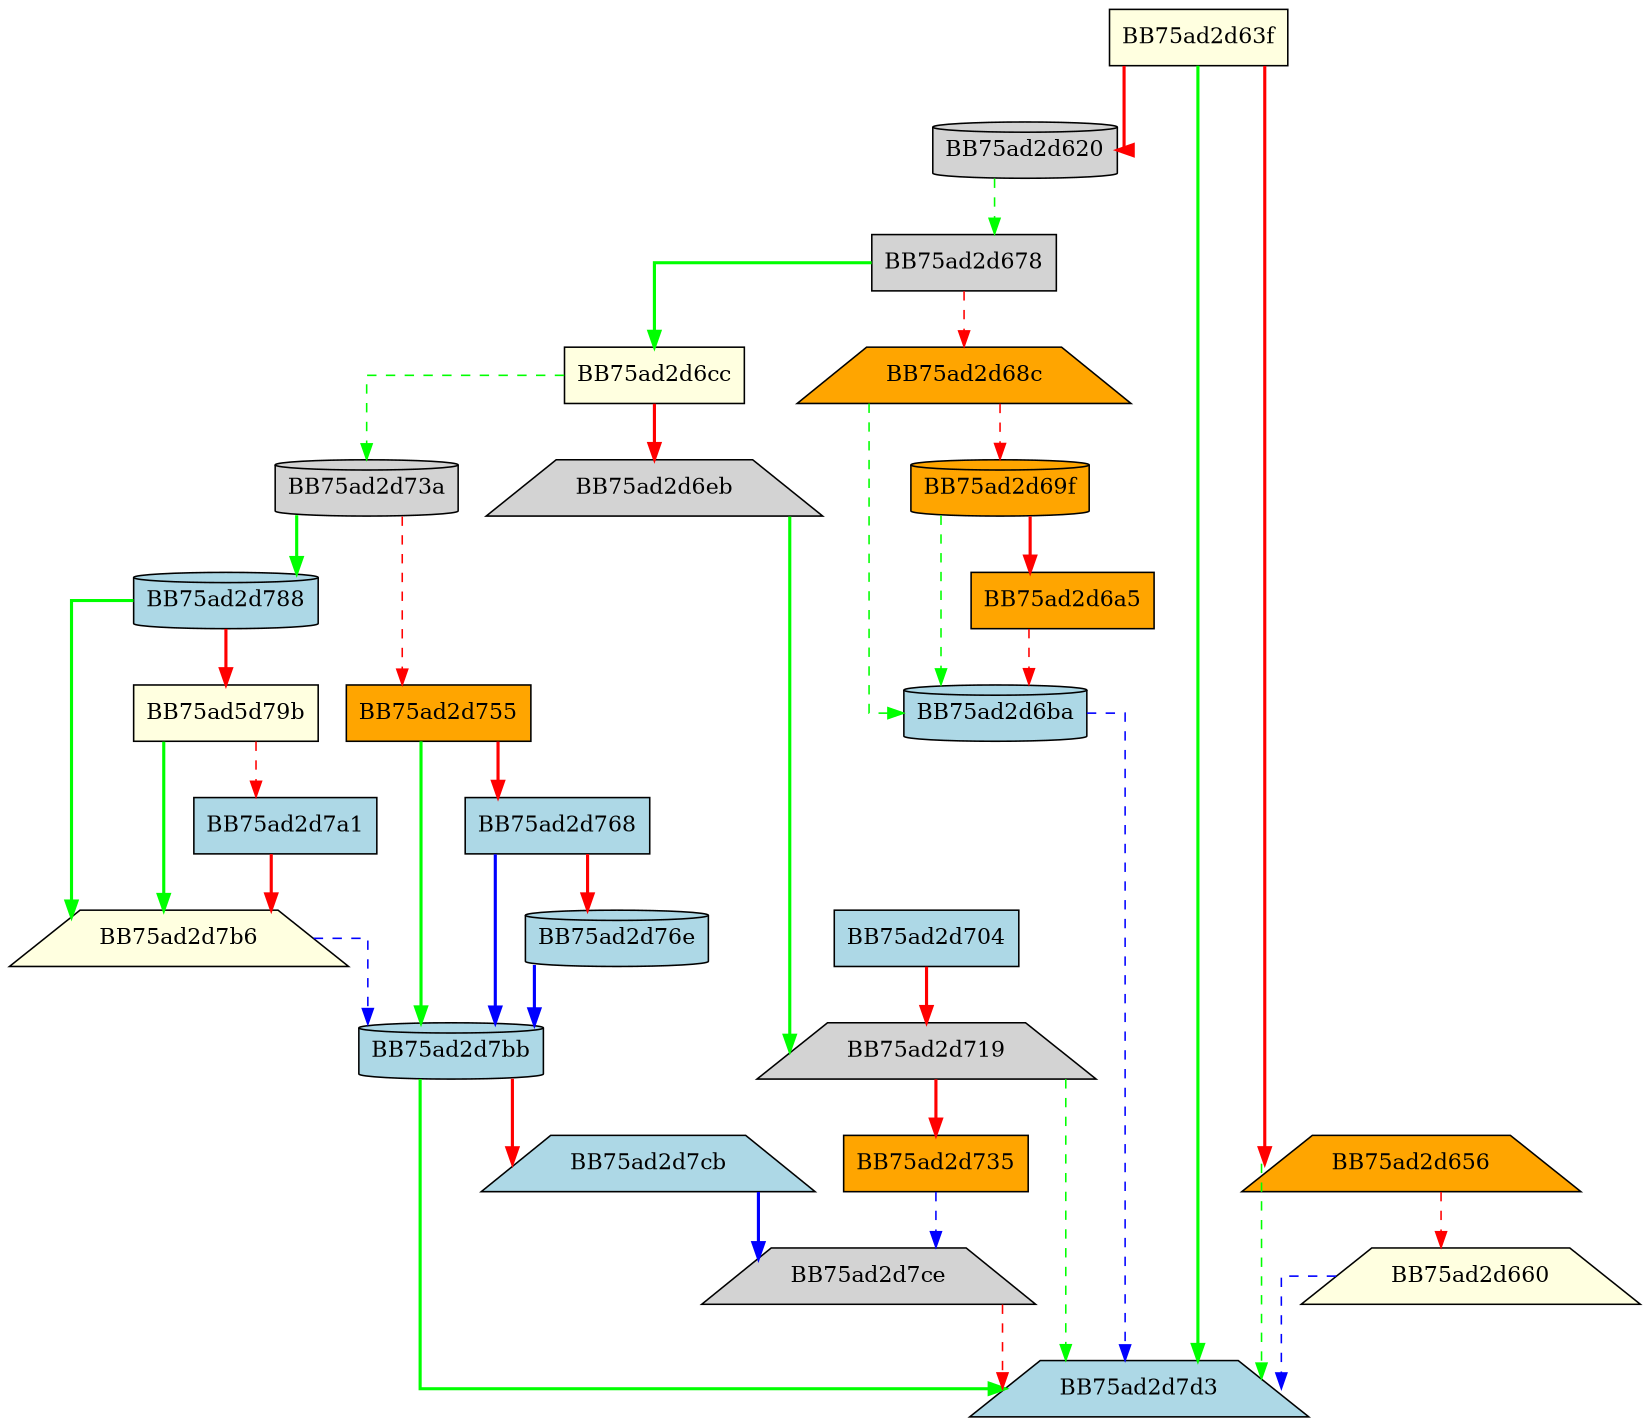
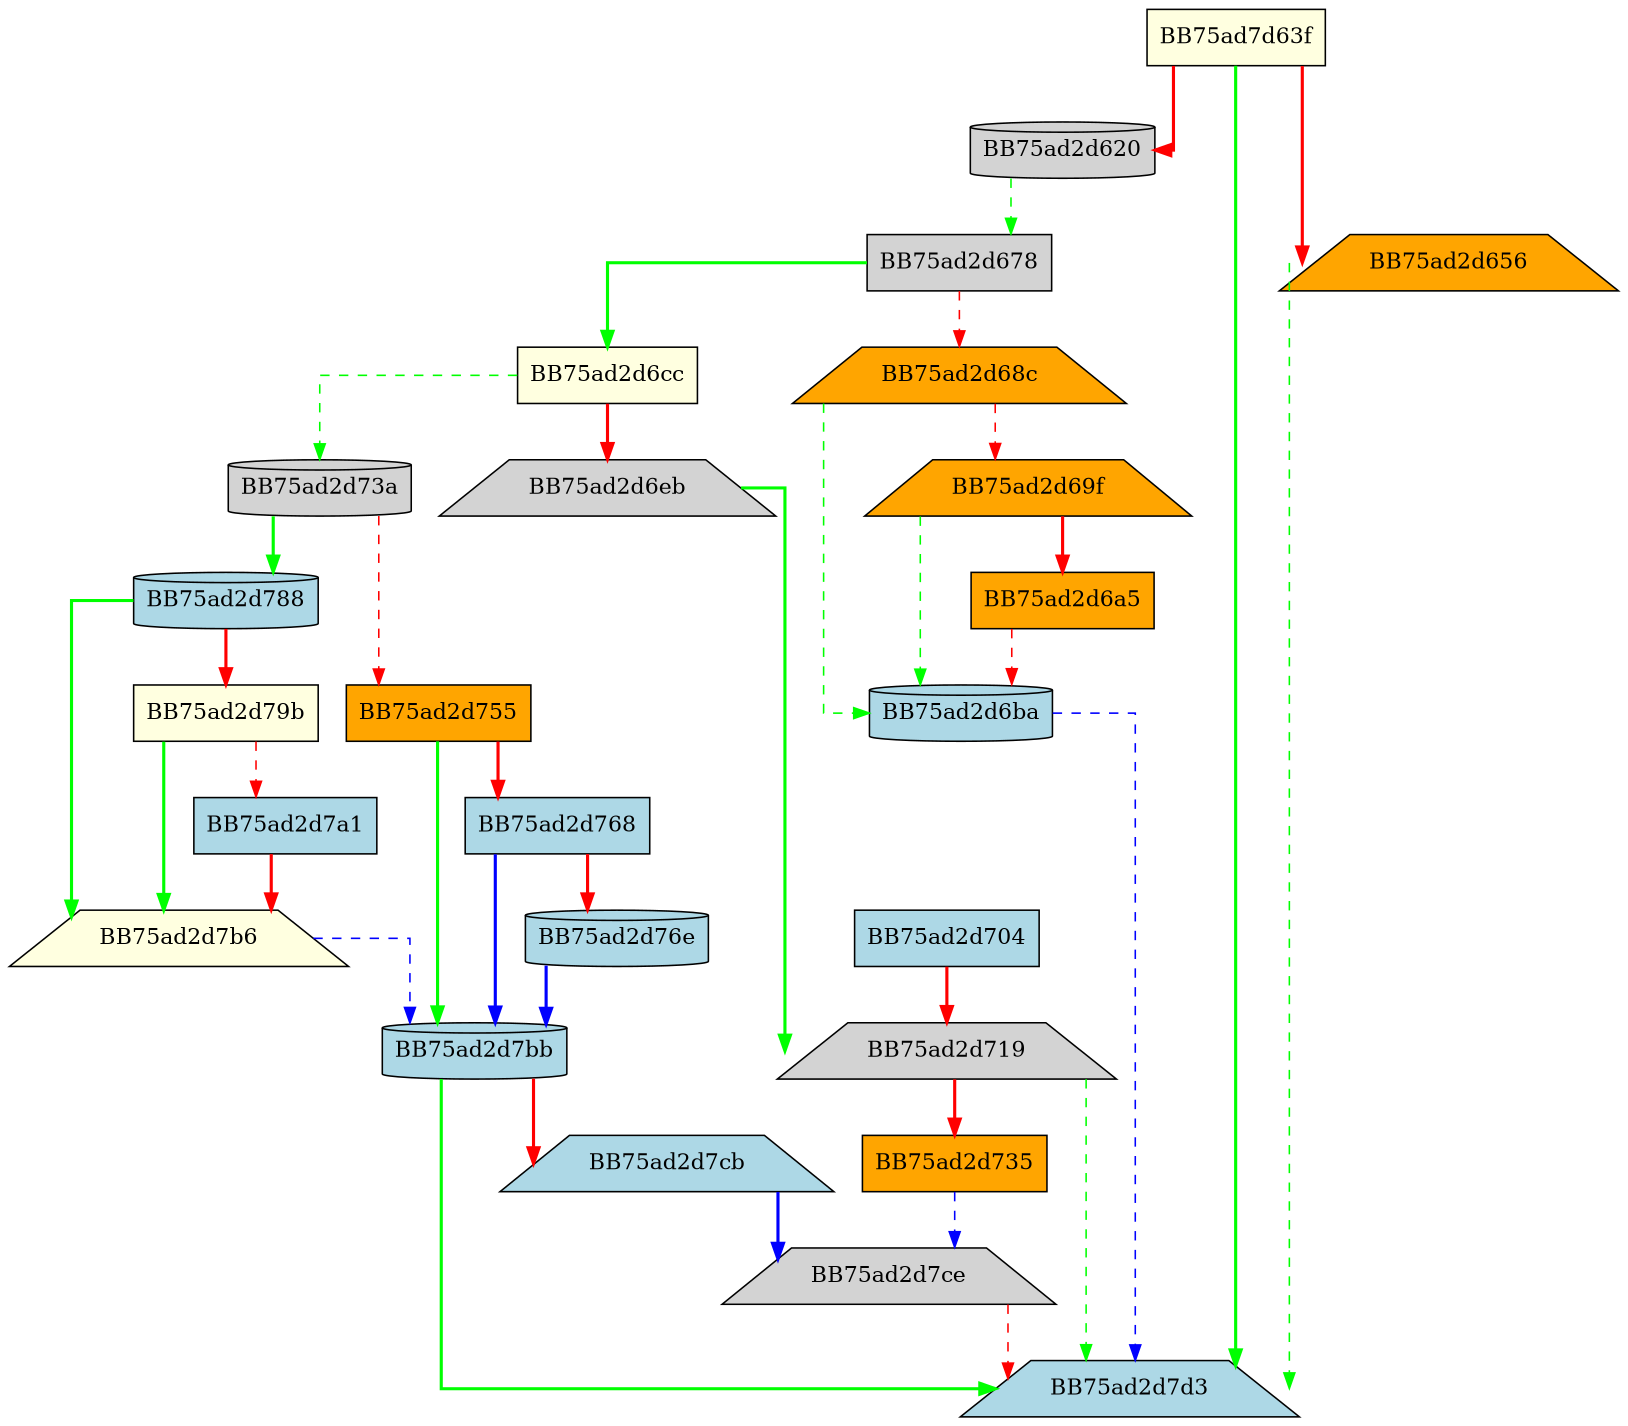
  digraph {
    splines=ortho
    node [fillcolor=lightblue shape=box style=filled]
    edge [color=red style=bold]
    BB75ad2d620 [fillcolor=lightgrey shape=cylinder]
    BB75ad2d678 [fillcolor=lightgrey]
    BB75ad2d6cc [fillcolor=lightyellow]
    BB75ad2d68c [fillcolor=orange shape=trapezium]
-   BB75ad2d63f [fillcolor=lightyellow]
+   BB75ad2d63f [fillcolor=lightyellow label=BB75ad7d63f]
    BB75ad2d7d3 [shape=trapezium]
    BB75ad2d656 [fillcolor=orange shape=trapezium]
    BB75ad2d73a [fillcolor=lightgrey shape=cylinder]
    BB75ad2d6eb [fillcolor=lightgrey shape=trapezium]
    BB75ad2d6ba [shape=cylinder]
-   BB75ad2d69f [fillcolor=orange shape=cylinder]
-   BB75ad2d660 [fillcolor=lightyellow shape=trapezium]
+   BB75ad2d69f [fillcolor=orange shape=trapezium]
    BB75ad2d788 [shape=cylinder]
    BB75ad2d755 [fillcolor=orange]
    BB75ad2d719 [fillcolor=lightgrey shape=trapezium]
    BB75ad2d6a5 [fillcolor=orange]
    BB75ad2d7b6 [fillcolor=lightyellow shape=trapezium]
-   BB75ad2d79b [fillcolor=lightyellow label=BB75ad5d79b]
+   BB75ad2d79b [fillcolor=lightyellow]
    BB75ad2d7bb [shape=cylinder]
    BB75ad2d768
    BB75ad2d735 [fillcolor=orange]
    BB75ad2d7ce [fillcolor=lightgrey shape=trapezium]
    BB75ad2d704
    BB75ad2d7a1
    BB75ad2d7cb [shape=trapezium]
    BB75ad2d76e [shape=cylinder]
    BB75ad2d620 -> BB75ad2d678 [color=green style=dashed]
    BB75ad2d678 -> BB75ad2d6cc [color=green]
    BB75ad2d678 -> BB75ad2d68c [style=dashed]
    BB75ad2d6cc -> BB75ad2d73a [color=green style=dashed]
    BB75ad2d6cc -> BB75ad2d6eb
    BB75ad2d68c -> BB75ad2d6ba [color=green style=dashed]
    BB75ad2d68c -> BB75ad2d69f [style=dashed]
    BB75ad2d63f -> BB75ad2d620
    BB75ad2d63f -> BB75ad2d7d3 [color=green]
    BB75ad2d63f -> BB75ad2d656
    BB75ad2d656 -> BB75ad2d7d3 [color=green style=dashed]
-   BB75ad2d656 -> BB75ad2d660 [style=dashed]
    BB75ad2d73a -> BB75ad2d788 [color=green]
    BB75ad2d73a -> BB75ad2d755 [style=dashed]
    BB75ad2d6eb -> BB75ad2d719 [color=green]
    BB75ad2d6ba -> BB75ad2d7d3 [color=blue style=dashed]
    BB75ad2d69f -> BB75ad2d6ba [color=green style=dashed]
    BB75ad2d69f -> BB75ad2d6a5
-   BB75ad2d660 -> BB75ad2d7d3 [color=blue style=dashed]
    BB75ad2d788 -> BB75ad2d7b6 [color=green]
    BB75ad2d788 -> BB75ad2d79b
    BB75ad2d755 -> BB75ad2d7bb [color=green]
    BB75ad2d755 -> BB75ad2d768
    BB75ad2d719 -> BB75ad2d7d3 [color=green style=dashed]
    BB75ad2d719 -> BB75ad2d735
    BB75ad2d6a5 -> BB75ad2d6ba [style=dashed]
    BB75ad2d7b6 -> BB75ad2d7bb [color=blue style=dashed]
    BB75ad2d79b -> BB75ad2d7b6 [color=green]
    BB75ad2d79b -> BB75ad2d7a1 [style=dashed]
    BB75ad2d7bb -> BB75ad2d7d3 [color=green]
    BB75ad2d7bb -> BB75ad2d7cb
    BB75ad2d768 -> BB75ad2d7bb [color=blue]
    BB75ad2d768 -> BB75ad2d76e
    BB75ad2d735 -> BB75ad2d7ce [color=blue style=dashed]
    BB75ad2d7ce -> BB75ad2d7d3 [style=dashed]
    BB75ad2d704 -> BB75ad2d719
    BB75ad2d7a1 -> BB75ad2d7b6
    BB75ad2d7cb -> BB75ad2d7ce [color=blue]
    BB75ad2d76e -> BB75ad2d7bb [color=blue]
  }
